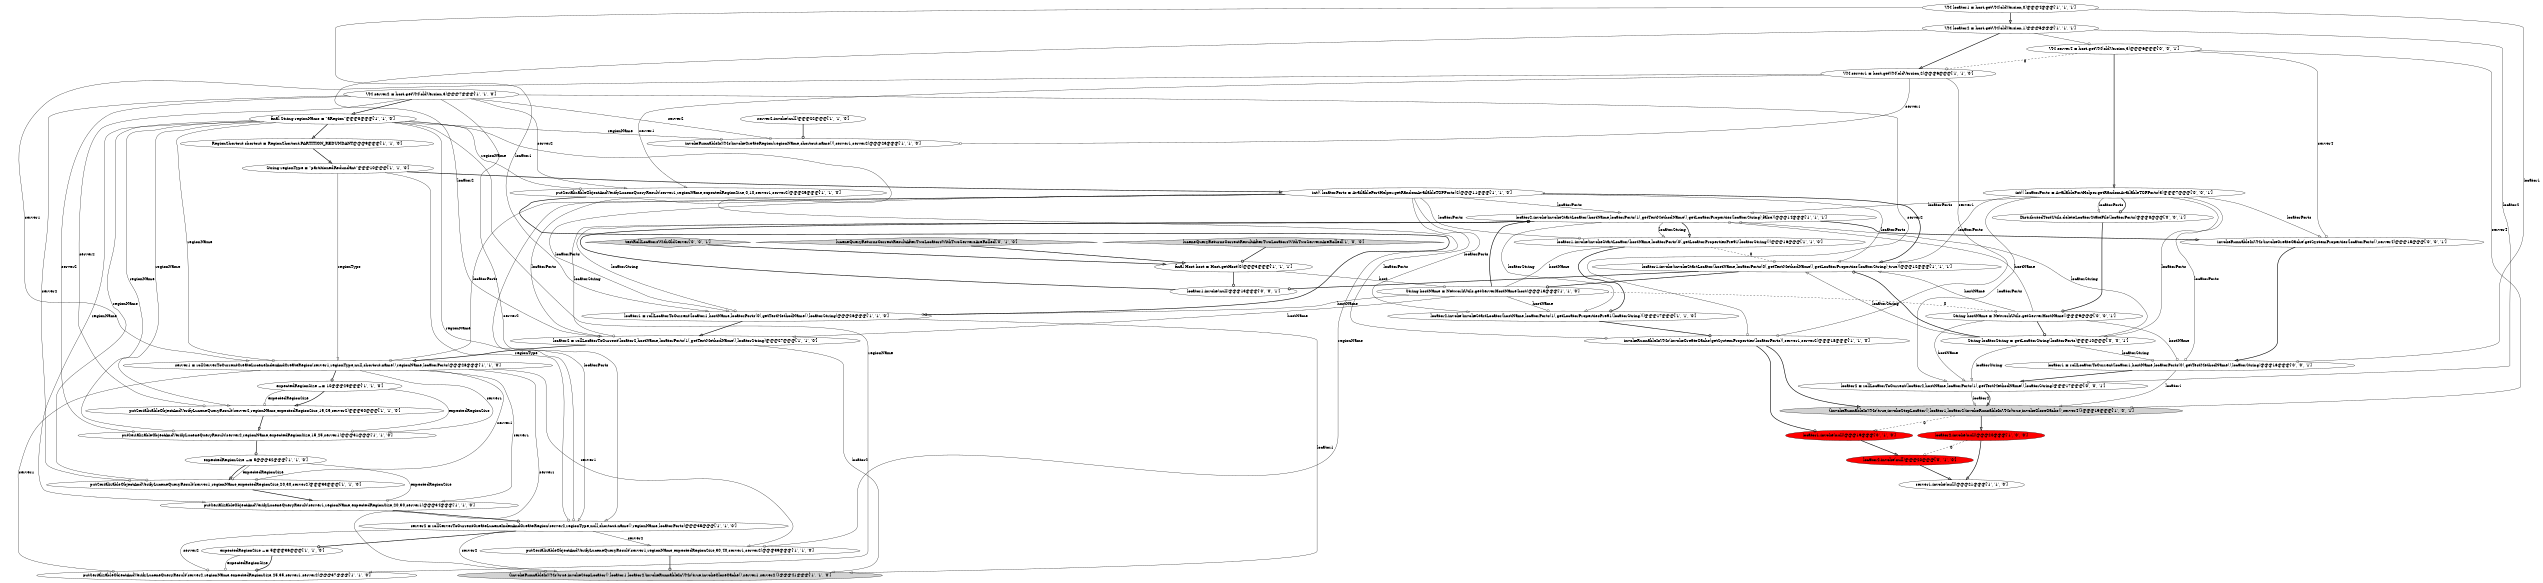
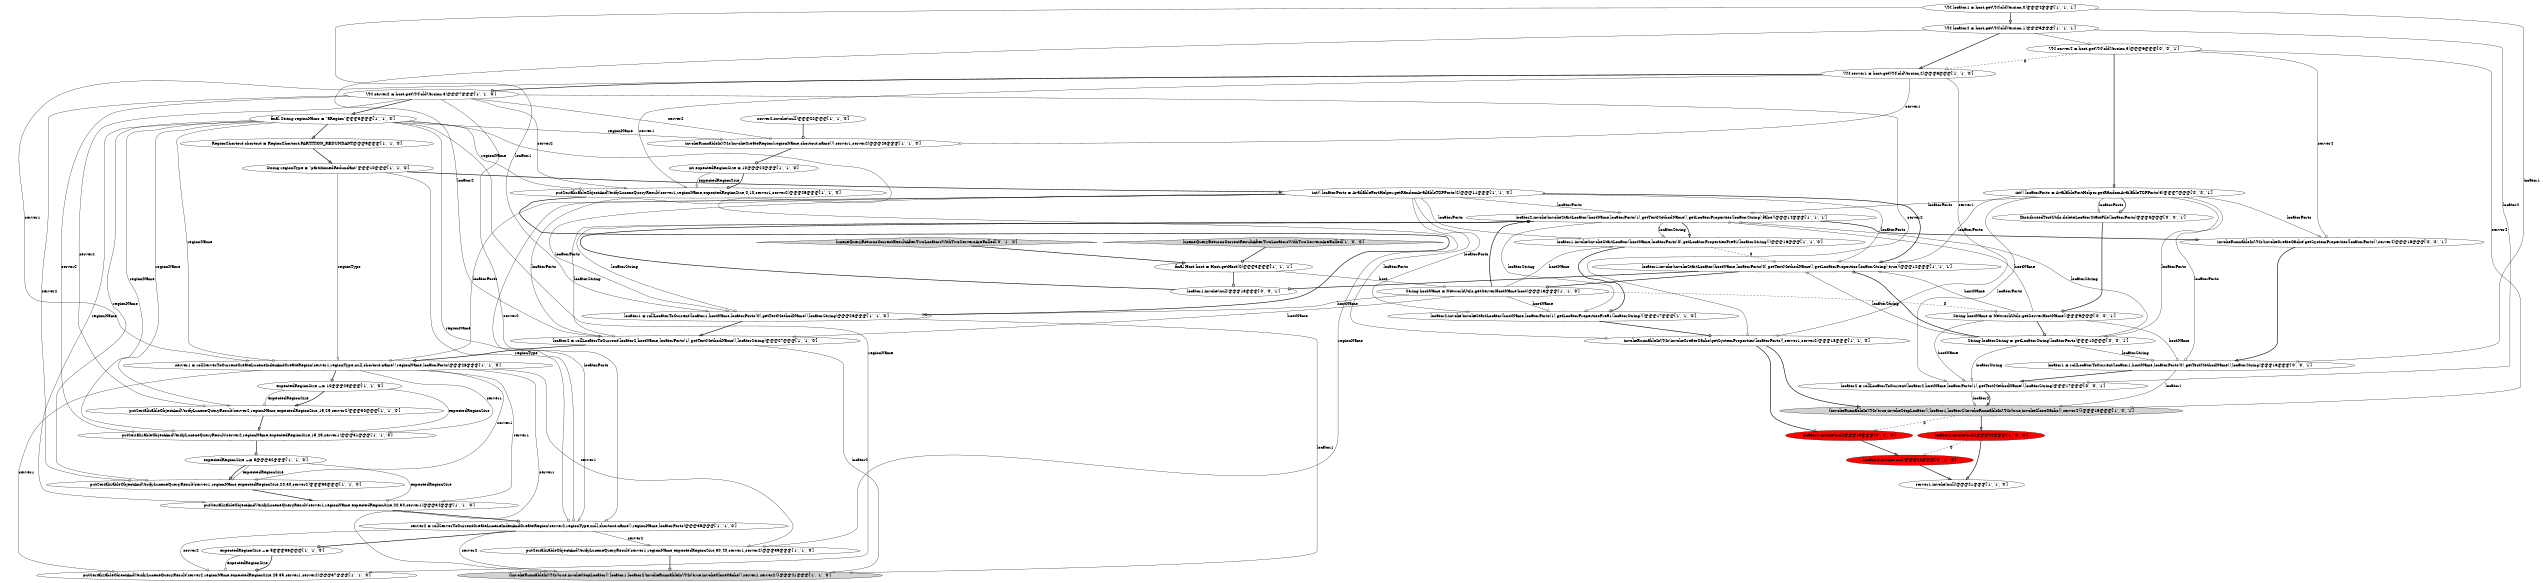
  digraph {
    node [fillcolor=white shape=ellipse style=filled]
    edge [arrowhead=odot style=solid]
    n1 [label="invokeRunnableInVMs(invokeCreateCache(getSystemProperties(locatorPorts)),server1,server2)@@@18@@@['1', '1', '0']"]
    n2 [fillcolor=red label="locator1.invoke(null)@@@19@@@['0', '1', '0']"]
    n3 [fillcolor=lightgray label="{invokeRunnableInVMs(true,invokeStopLocator(),locator1,locator2)invokeRunnableInVMs(true,invokeCloseCache(),server4)}@@@19@@@['1', '0', '1']"]
    n4 [fillcolor=red label="locator2.invoke(null)@@@20@@@['0', '1', '0']"]
    n5 [fillcolor=red label="locator2.invoke(null)@@@20@@@['1', '0', '0']"]
    n6 [label="VM server4 = host.getVM(oldVersion,3)@@@6@@@['0', '0', '1']"]
    n7 [label="invokeRunnableInVMs(invokeCreateCache(getSystemProperties(locatorPorts)),server4)@@@15@@@['0', '0', '1']"]
    n8 [label="int(( locatorPorts = AvailablePortHelper.getRandomAvailableTCPPorts(3)@@@7@@@['0', '0', '1']"]
    n9 [label="VM server1 = host.getVM(oldVersion,2)@@@6@@@['1', '1', '0']"]
    n10 [label="locator1 = rollLocatorToCurrent(locator1,hostName,locatorPorts(0(,getTestMethodName(),locatorString)@@@16@@@['0', '0', '1']"]
    n11 [label="locator2.invoke(invokeStartLocator(hostName,locatorPorts(1(,getTestMethodName(),getLocatorProperties(locatorString),false))@@@14@@@['1', '1', '1']"]
    n12 [label="locator1.invoke(invokeStartLocator(hostName,locatorPorts(0(,getTestMethodName(),getLocatorProperties(locatorString),true))@@@12@@@['1', '1', '1']"]
    n13 [label="String locatorString = getLocatorString(locatorPorts)@@@10@@@['0', '0', '1']"]
    n14 [label="locator2 = rollLocatorToCurrent(locator2,hostName,locatorPorts(1(,getTestMethodName(),locatorString)@@@17@@@['0', '0', '1']"]
    n15 [label="DistributedTestUtils.deleteLocatorStateFile(locatorPorts)@@@8@@@['0', '0', '1']"]
    n16 [label="VM locator1 = host.getVM(oldVersion,0)@@@4@@@['1', '1', '1']"]
    n17 [label="VM locator2 = host.getVM(oldVersion,1)@@@5@@@['1', '1', '1']"]
    n18 [label="locator1 = rollLocatorToCurrent(locator1,hostName,locatorPorts(0(,getTestMethodName(),locatorString)@@@26@@@['1', '1', '0']"]
    n19 [label="locator2 = rollLocatorToCurrent(locator2,hostName,locatorPorts(1(,getTestMethodName(),locatorString)@@@27@@@['1', '1', '0']"]
    n20 [fillcolor=lightgray label="{invokeRunnableInVMs(true,invokeStopLocator(),locator1,locator2)invokeRunnableInVMs(true,invokeCloseCache(),server1,server2)}@@@41@@@['1', '1', '0']"]
    n21 [label="locator1.invoke(invokeStartLocator(hostName,locatorPorts(0(,getLocatorPropertiesPre91(locatorString)))@@@16@@@['1', '1', '0']"]
    n22 [label="locator2.invoke(invokeStartLocator(hostName,locatorPorts(1(,getLocatorPropertiesPre91(locatorString)))@@@17@@@['1', '1', '0']"]
    n23 [label="server1 = rollServerToCurrentCreateLuceneIndexAndCreateRegion(server1,regionType,null,shortcut.name(),regionName,locatorPorts)@@@28@@@['1', '1', '0']"]
    n24 [label="String hostName = NetworkUtils.getServerHostName(host)@@@13@@@['1', '1', '0']"]
    n25 [label="locator1.invoke(null)@@@13@@@['0', '0', '1']"]
    n26 [label="putSerializableObjectAndVerifyLuceneQueryResult(server1,regionName,expectedRegionSize,0,10,server1,server2)@@@25@@@['1', '1', '0']"]
    n27 [label="putSerializableObjectAndVerifyLuceneQueryResult(server1,regionName,expectedRegionSize,20,30,server1)@@@34@@@['1', '1', '0']"]
    n28 [label="putSerializableObjectAndVerifyLuceneQueryResult(server1,regionName,expectedRegionSize,20,30,server2)@@@33@@@['1', '1', '0']"]
    n29 [label="putSerializableObjectAndVerifyLuceneQueryResult(server2,regionName,expectedRegionSize,25,35,server1,server2)@@@37@@@['1', '1', '0']"]
    n30 [label="putSerializableObjectAndVerifyLuceneQueryResult(server1,regionName,expectedRegionSize,30,40,server1,server2)@@@39@@@['1', '1', '0']"]
    n31 [label="putSerializableObjectAndVerifyLuceneQueryResult(server2,regionName,expectedRegionSize,15,25,server1)@@@31@@@['1', '1', '0']"]
    n32 [label="expectedRegionSize += 10@@@29@@@['1', '1', '0']"]
    n33 [label="server2 = rollServerToCurrentCreateLuceneIndexAndCreateRegion(server2,regionType,null,shortcut.name(),regionName,locatorPorts)@@@35@@@['1', '1', '0']"]
    n34 [label="expectedRegionSize += 5@@@36@@@['1', '1', '0']"]
    n35 [label="invokeRunnableInVMs(invokeCreateRegion(regionName,shortcut.name()),server1,server2)@@@23@@@['1', '1', '0']"]
+   n36 [label="int expectedRegionSize = 10@@@24@@@['1', '1', '0']"]
    n37 [label="expectedRegionSize += 5@@@32@@@['1', '1', '0']"]
-   n38 [fillcolor=lightgray label="testRollLocatorsWithOldServer['0', '0', '1']" shape=diamond]
    n39 [label="final Host host = Host.getHost(0)@@@3@@@['1', '1', '1']"]
    n40 [fillcolor=lightgray label="luceneQueryReturnsCorrectResultAfterTwoLocatorsWithTwoServersAreRolled['0', '1', '0']" shape=diamond]
    n41 [label="server1.invoke(null)@@@21@@@['1', '1', '0']"]
    n42 [label="String hostName = NetworkUtils.getServerHostName()@@@9@@@['0', '0', '1']"]
    n43 [label="int(( locatorPorts = AvailablePortHelper.getRandomAvailableTCPPorts(2)@@@11@@@['1', '1', '0']"]
    n44 [label="RegionShortcut shortcut = RegionShortcut.PARTITION_REDUNDANT@@@9@@@['1', '1', '0']"]
    n45 [label="String regionType = \"partitionedRedundant\"@@@10@@@['1', '1', '0']"]
    n46 [label="putSerializableObjectAndVerifyLuceneQueryResult(server2,regionName,expectedRegionSize,15,25,server2)@@@30@@@['1', '1', '0']"]
    n47 [label="server2.invoke(null)@@@22@@@['1', '1', '0']"]
    n48 [label="final String regionName = \"aRegion\"@@@8@@@['1', '1', '0']"]
    n49 [label="VM server2 = host.getVM(oldVersion,3)@@@7@@@['1', '1', '0']"]
    n50 [fillcolor=lightgray label="luceneQueryReturnsCorrectResultAfterTwoLocatorsWithTwoServersAreRolled['1', '0', '0']" shape=diamond]
    n1 -> n2 [style=bold]
    n1 -> n3 [arrowhead=onormal style=bold]
    n2 -> n4 [arrowhead=onormal style=bold]
    n3 -> n2 [arrowhead=onormal label=0 style=dashed]
    n3 -> n5 [arrowhead=onormal style=bold]
    n4 -> n41 [arrowhead=onormal style=bold]
    n5 -> n4 [label=0 style=dashed]
    n5 -> n41 [arrowhead=onormal style=bold]
    n6 -> n3 [label=server4]
    n6 -> n7 [label=server4]
    n6 -> n8 [arrowhead=onormal style=bold]
    n6 -> n9 [label=0 style=dashed]
    n7 -> n10 [arrowhead=onormal style=bold]
    n8 -> n7 [arrowhead=onormal label=locatorPorts]
    n8 -> n10 [label=locatorPorts]
    n8 -> n11 [arrowhead=onormal label=locatorPorts]
    n8 -> n12 [arrowhead=onormal label=locatorPorts]
    n8 -> n13 [arrowhead=onormal label=locatorPorts]
    n8 -> n14 [arrowhead=onormal label=locatorPorts]
    n8 -> n15 [style=bold]
    n8 -> n15 [arrowhead=onormal label=locatorPorts]
    n9 -> n1 [label=server1]
    n9 -> n23 [arrowhead=onormal label=server1]
    n9 -> n26 [arrowhead=onormal label=server1]
    n9 -> n35 [label=server1]
+   n9 -> n49 [style=bold]
    n10 -> n3 [arrowhead=onormal label=locator1]
    n10 -> n14 [arrowhead=onormal style=bold]
    n11 -> n7 [arrowhead=onormal style=bold]
    n11 -> n18 [label=locatorString]
    n11 -> n19 [label=locatorString]
    n11 -> n21 [arrowhead=onormal style=bold]
    n11 -> n21 [arrowhead=onormal label=locatorString]
    n11 -> n22 [arrowhead=onormal label=locatorString]
    n12 -> n24 [style=bold]
    n12 -> n25 [style=bold]
    n13 -> n10 [label=locatorString]
    n13 -> n11 [label=locatorString]
    n13 -> n12 [style=bold]
    n13 -> n12 [arrowhead=onormal label=locatorString]
    n13 -> n14 [arrowhead=onormal label=locatorString]
    n14 -> n3 [arrowhead=onormal label=locator2]
    n14 -> n3 [arrowhead=onormal style=bold]
    n15 -> n42 [style=bold]
    n16 -> n10 [label=locator1]
    n16 -> n17 [arrowhead=onormal style=bold]
    n16 -> n18 [arrowhead=onormal label=locator1]
    n17 -> n6
    n17 -> n9 [arrowhead=onormal style=bold]
    n17 -> n14 [label=locator2]
    n17 -> n19 [label=locator2]
    n18 -> n19 [arrowhead=onormal style=bold]
    n18 -> n20 [arrowhead=onormal label=locator1]
    n19 -> n20 [arrowhead=onormal label=locator2]
    n19 -> n23 [arrowhead=onormal style=bold]
    n21 -> n12 [label=0 style=dashed]
    n21 -> n22 [style=bold]
    n22 -> n1 [style=bold]
    n23 -> n20 [label=server1]
    n23 -> n27 [arrowhead=onormal label=server1]
    n23 -> n28 [label=server1]
    n23 -> n29 [label=server1]
    n23 -> n30 [arrowhead=onormal label=server1]
    n23 -> n31 [arrowhead=onormal label=server1]
    n23 -> n32 [style=bold]
    n24 -> n11 [arrowhead=onormal style=bold]
    n24 -> n18 [label=hostName]
    n24 -> n19 [arrowhead=onormal label=hostName]
    n24 -> n21 [arrowhead=onormal label=hostName]
    n24 -> n22 [label=hostName]
    n24 -> n42 [label=0 style=dashed]
    n25 -> n11 [style=bold]
    n26 -> n18 [arrowhead=onormal style=bold]
    n27 -> n33 [style=bold]
    n28 -> n27 [arrowhead=onormal style=bold]
    n30 -> n20 [style=bold]
    n31 -> n37 [style=bold]
    n32 -> n31 [label=expectedRegionSize]
    n32 -> n46 [arrowhead=onormal style=bold]
    n32 -> n46 [label=expectedRegionSize]
    n33 -> n20 [arrowhead=onormal label=server2]
    n33 -> n29 [label=server2]
    n33 -> n30 [arrowhead=onormal label=server2]
    n33 -> n34 [style=bold]
    n34 -> n29 [label=expectedRegionSize]
    n34 -> n29 [style=bold]
+   n35 -> n36 [style=bold]
+   n36 -> n26 [arrowhead=onormal label=expectedRegionSize]
+   n36 -> n26 [style=bold]
    n37 -> n27 [label=expectedRegionSize]
    n37 -> n28 [label=expectedRegionSize]
    n37 -> n28 [arrowhead=onormal style=bold]
-   n38 -> n39 [arrowhead=onormal style=bold]
    n39 -> n24 [label=host]
    n39 -> n25 [style=bold]
    n40 -> n39 [arrowhead=onormal style=bold]
    n42 -> n10 [label=hostName]
    n42 -> n11 [label=hostName]
    n42 -> n12 [arrowhead=onormal label=hostName]
    n42 -> n13 [style=bold]
    n42 -> n14 [arrowhead=onormal label=hostName]
    n43 -> n1 [label=locatorPorts]
    n43 -> n11 [arrowhead=onormal label=locatorPorts]
    n43 -> n12 [arrowhead=onormal style=bold]
    n43 -> n12 [arrowhead=onormal label=locatorPorts]
    n43 -> n18 [arrowhead=onormal label=locatorPorts]
    n43 -> n19 [arrowhead=onormal label=locatorPorts]
    n43 -> n21 [label=locatorPorts]
    n43 -> n22 [arrowhead=onormal label=locatorPorts]
    n43 -> n23 [label=locatorPorts]
    n43 -> n33 [arrowhead=onormal label=locatorPorts]
    n44 -> n45 [arrowhead=onormal style=bold]
    n45 -> n23 [arrowhead=onormal label=regionType]
    n45 -> n33 [label=regionType]
    n45 -> n43 [arrowhead=onormal style=bold]
    n46 -> n31 [arrowhead=onormal style=bold]
    n47 -> n35 [style=bold]
    n48 -> n23 [label=regionName]
    n48 -> n26 [label=regionName]
    n48 -> n27 [arrowhead=onormal label=regionName]
    n48 -> n28 [label=regionName]
    n48 -> n29 [arrowhead=onormal label=regionName]
    n48 -> n30 [label=regionName]
    n48 -> n31 [label=regionName]
    n48 -> n33 [label=regionName]
    n48 -> n35 [label=regionName]
    n48 -> n44 [arrowhead=onormal style=bold]
    n48 -> n46 [arrowhead=onormal label=regionName]
    n49 -> n1 [label=server2]
    n49 -> n26 [arrowhead=onormal label=server2]
    n49 -> n28 [label=server2]
    n49 -> n31 [label=server2]
    n49 -> n33 [arrowhead=onormal label=server2]
    n49 -> n35 [label=server2]
    n49 -> n46 [label=server2]
    n49 -> n48 [arrowhead=onormal style=bold]
    n50 -> n39 [style=bold]
  }
